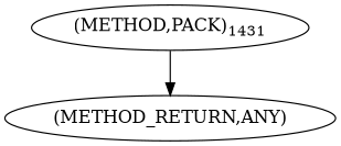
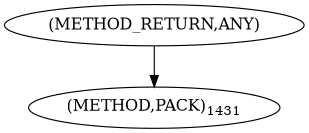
  digraph {
    n1 [label=<(METHOD,PACK)<SUB>1431</SUB>>]
    n2 [label=<(METHOD_RETURN,ANY)>]
-   n1 -> n2
+   n2 -> n1
  }
